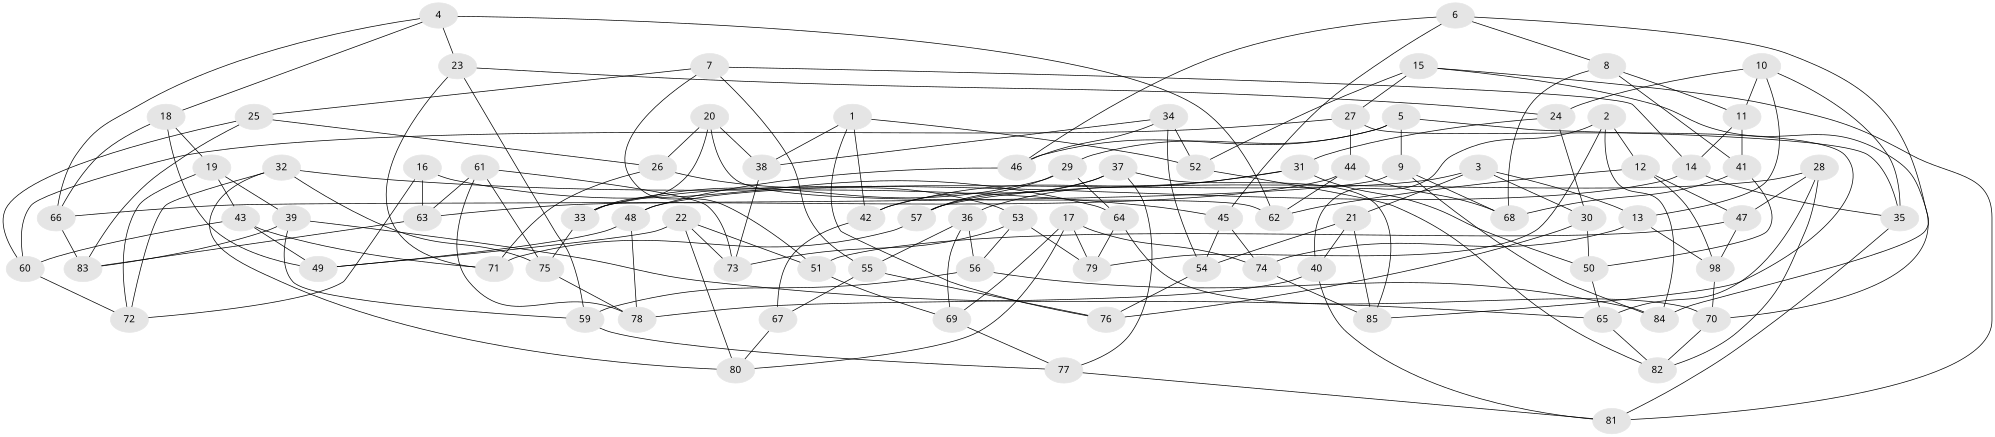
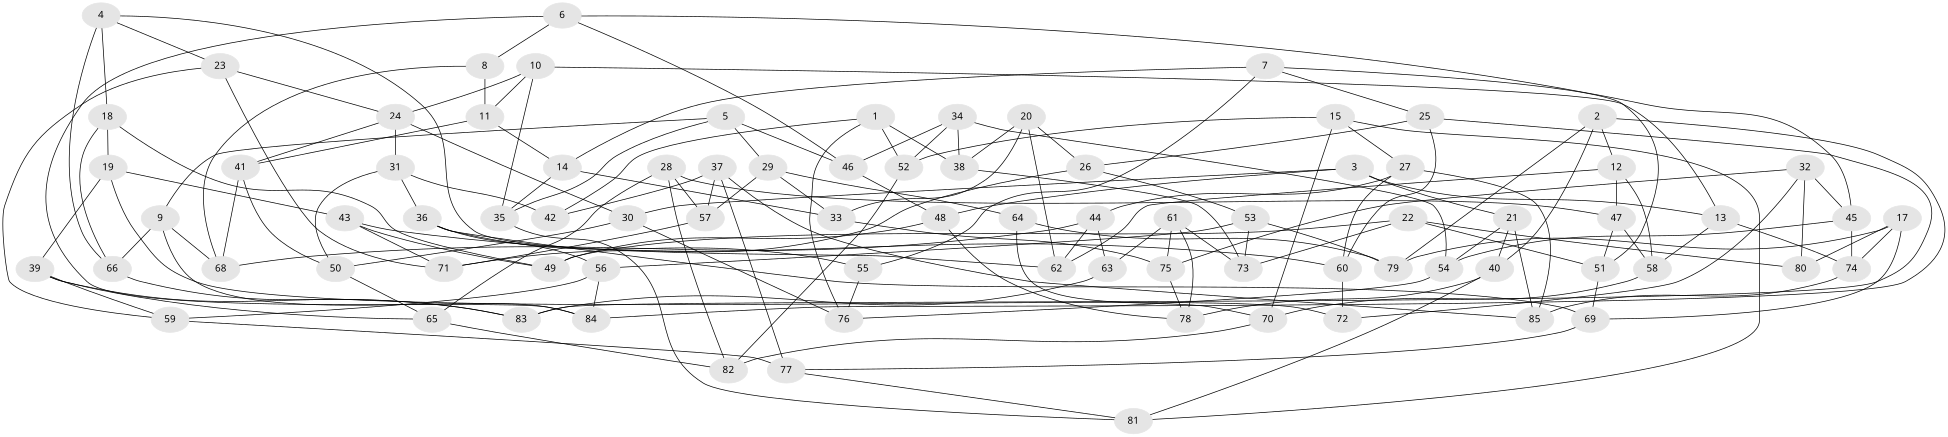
  graph {
    fontname="Noto Sans"
    node [color=gray90 fontname="Noto Sans" style=filled]
    edge [fontname="Noto Sans"]
    1
    38
    42
    52
    76
    73
-   67
    82
    2
    12
    40
    79
    84
    62
    47
-   58 [label=98]
+   58
    81
    78
    3
    13
    21
    30
    48
    74
    54
    85
    50
    49
    4
    18
    23
    66
    19
    24
    59
    71
    83
    5
    9
    29
    35
    46
    68
    33
    64
    57
    6
    8
    45
    11
    41
    7
    14
    25
    51
    55
    26
    60
    69
    10
    31
    70
    75
    15
    27
    44
-   16
    63
    72
    80
    17
    77
    39
    43
    65
    20
    53
    22
    36
    56
    28
    32
    34
    37
    61
    1 -- 38
    1 -- 42
    1 -- 52
    1 -- 76
    38 -- 73
-   42 -- 67
    52 -- 82
-   67 -- 80
    2 -- 12
    2 -- 40
    2 -- 79
    2 -- 84
    12 -- 62
    12 -- 47
    12 -- 58
    40 -- 81
    40 -- 78
    47 -- 58
    47 -- 51
    58 -- 70
    3 -- 13
    3 -- 21
    3 -- 30
    3 -- 48
    13 -- 58
    13 -- 74
    21 -- 40
    21 -- 54
    21 -- 85
    30 -- 76
    30 -- 50
    48 -- 78
    48 -- 49
    74 -- 85
    54 -- 76
    50 -- 65
    4 -- 62
    4 -- 18
    4 -- 23
    4 -- 66
    18 -- 49
    18 -- 66
    18 -- 19
    23 -- 24
    23 -- 59
    23 -- 71
    66 -- 83
    19 -- 72
    19 -- 39
    19 -- 43
    24 -- 30
    24 -- 31
    59 -- 77
    5 -- 9
    5 -- 29
    5 -- 35
    5 -- 46
    9 -- 84
    9 -- 66
    9 -- 68
    29 -- 33
    29 -- 64
    29 -- 57
    35 -- 81
    46 -- 48
    33 -- 75
    64 -- 79
    64 -- 70
    57 -- 71
    6 -- 84
    6 -- 46
    6 -- 8
    6 -- 45
    8 -- 68
    8 -- 11
-   8 -- 41
+   24 -- 41
    45 -- 74
    45 -- 54
    11 -- 41
    11 -- 14
    41 -- 50
    41 -- 68
    7 -- 14
    7 -- 25
    7 -- 51
    7 -- 55
    14 -- 35
    14 -- 33
    25 -- 83
    25 -- 26
    25 -- 60
    51 -- 69
    55 -- 76
-   55 -- 67
    26 -- 71
    26 -- 53
    60 -- 72
    69 -- 77
    10 -- 13
    10 -- 24
    10 -- 35
    10 -- 11
    31 -- 42
    31 -- 50
    31 -- 36
    70 -- 82
    75 -- 78
    15 -- 52
    15 -- 81
    15 -- 70
    15 -- 27
    27 -- 85
    27 -- 60
    27 -- 44
    44 -- 62
    44 -- 68
    44 -- 63
-   16 -- 64
-   16 -- 63
-   16 -- 72
    63 -- 83
    17 -- 79
    17 -- 74
    17 -- 69
    17 -- 80
    77 -- 81
    39 -- 59
    39 -- 83
    39 -- 65
    43 -- 49
    43 -- 71
    43 -- 60
    65 -- 82
    20 -- 38
    20 -- 62
    20 -- 33
    20 -- 26
    53 -- 73
    53 -- 79
    53 -- 56
    22 -- 73
    22 -- 49
    22 -- 51
    22 -- 80
    36 -- 55
    36 -- 69
    36 -- 56
    56 -- 84
    56 -- 59
    28 -- 82
    28 -- 47
    28 -- 57
    28 -- 65
    32 -- 45
    32 -- 75
    32 -- 72
    32 -- 80
    34 -- 38
    34 -- 52
    34 -- 54
    34 -- 46
    37 -- 42
    37 -- 85
    37 -- 57
    37 -- 77
    61 -- 73
    61 -- 78
    61 -- 75
    61 -- 63
  }
